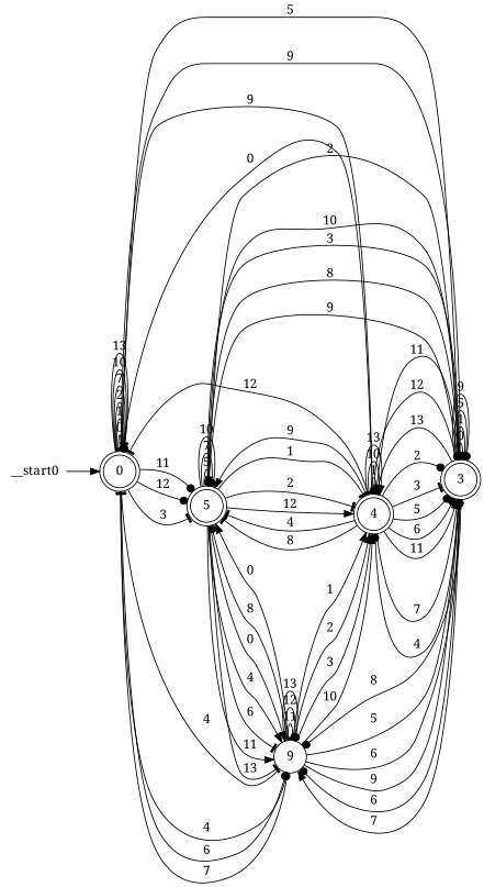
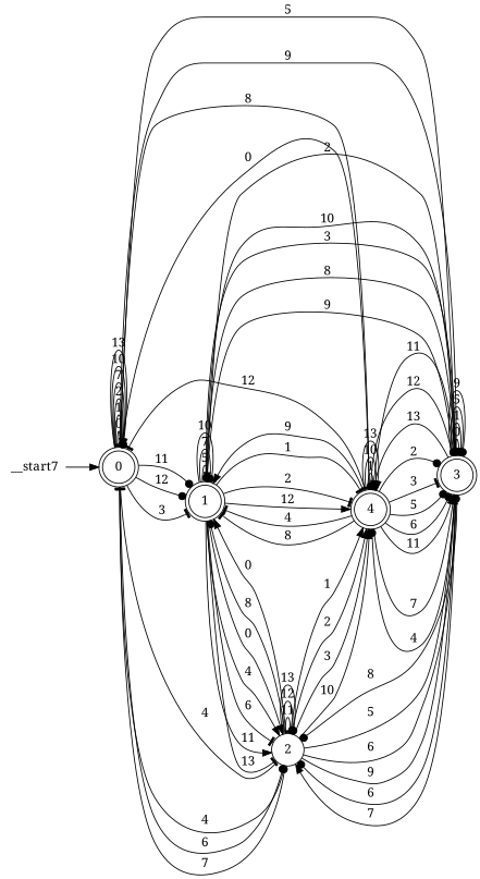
  digraph {
    fontname="Noto Serif"
    rankdir=LR
    node [fontname="Noto Serif" shape=doublecircle]
    edge [arrowhead=dot fontname="Noto Serif"]
    n1 [label=0]
-   n2 [label=5]
-   n3 [label=9 shape=circle]
+   n2 [label=1]
+   n3 [label=2 shape=circle]
    n4 [label=3]
    n5 [label=4]
-   __start0 [height=0 shape=none width=0]
+   __start0 [height=0 shape=none width=0 label=__start7]
    n1 -> n1 [arrowhead=tee label=0]
    n1 -> n1 [arrowhead=tee label=1]
    n1 -> n1 [arrowhead=normal label=2]
    n1 -> n1 [label=7]
    n1 -> n1 [label=10]
    n1 -> n1 [arrowhead=normal label=13]
    n1 -> n2 [arrowhead=tee label=3]
    n1 -> n2 [label=11]
    n1 -> n2 [label=12]
    n1 -> n3 [label=4]
    n1 -> n3 [label=6]
    n1 -> n4 [label=5]
    n1 -> n4 [label=9]
-   n1 -> n5 [arrowhead=tee label=9]
+   n1 -> n5 [arrowhead=tee label=8]
    n2 -> n2 [label=5]
    n2 -> n2 [label=7]
    n2 -> n2 [arrowhead=tee label=10]
    n2 -> n3 [arrowhead=normal label=0]
    n2 -> n3 [arrowhead=normal label=4]
    n2 -> n3 [arrowhead=tee label=6]
    n2 -> n3 [arrowhead=normal label=11]
    n2 -> n3 [arrowhead=tee label=13]
    n2 -> n4 [label=3]
    n2 -> n4 [arrowhead=tee label=8]
    n2 -> n4 [label=9]
    n2 -> n5 [arrowhead=tee label=1]
    n2 -> n5 [arrowhead=tee label=2]
    n2 -> n5 [arrowhead=normal label=12]
    n3 -> n1 [arrowhead=tee label=4]
    n3 -> n1 [arrowhead=tee label=7]
    n3 -> n2 [arrowhead=normal label=0]
    n3 -> n2 [label=8]
    n3 -> n3 [arrowhead=tee label=11]
    n3 -> n3 [label=12]
    n3 -> n3 [label=13]
    n3 -> n4 [label=5]
    n3 -> n4 [label=6]
    n3 -> n4 [arrowhead=normal label=9]
    n3 -> n5 [arrowhead=normal label=1]
    n3 -> n5 [arrowhead=normal label=2]
    n3 -> n5 [arrowhead=normal label=3]
    n3 -> n5 [arrowhead=normal label=10]
    n4 -> n2 [arrowhead=normal label=2]
    n4 -> n2 [label=10]
    n4 -> n3 [label=6]
    n4 -> n3 [arrowhead=normal label=7]
    n4 -> n3 [label=8]
    n4 -> n4 [label=0]
    n4 -> n4 [arrowhead=tee label=1]
    n4 -> n4 [label=5]
    n4 -> n4 [label=9]
    n4 -> n5 [label=4]
    n4 -> n5 [arrowhead=normal label=11]
    n4 -> n5 [label=12]
    n4 -> n5 [label=13]
    n5 -> n1 [arrowhead=tee label=0]
    n5 -> n1 [arrowhead=tee label=12]
    n5 -> n2 [arrowhead=tee label=4]
    n5 -> n2 [arrowhead=tee label=8]
    n5 -> n2 [arrowhead=normal label=9]
    n5 -> n4 [label=2]
    n5 -> n4 [arrowhead=tee label=3]
    n5 -> n4 [label=5]
    n5 -> n4 [label=6]
    n5 -> n4 [arrowhead=normal label=7]
    n5 -> n4 [arrowhead=normal label=11]
    n5 -> n5 [label=1]
    n5 -> n5 [arrowhead=normal label=10]
    n5 -> n5 [arrowhead=normal label=13]
    __start0 -> n1 [arrowhead=normal]
  }
